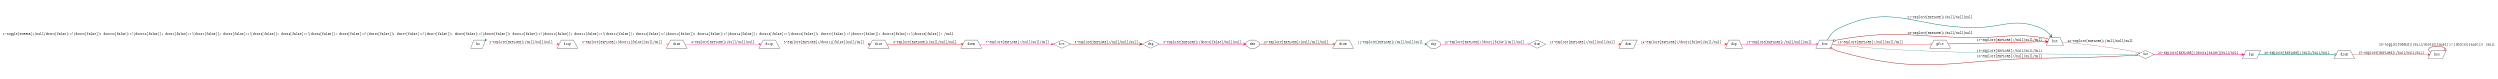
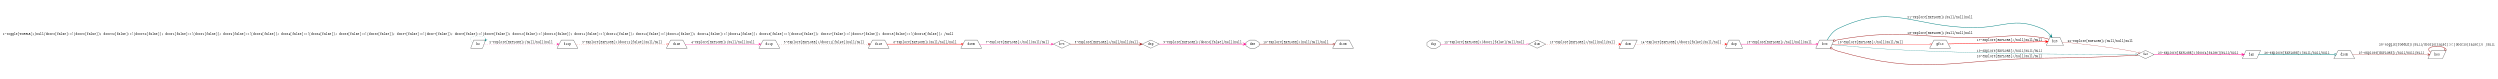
  digraph {
    fontname="Courier Prime"
    rankdir=LR
    node [fontname="Courier Prime" shape=trapezium]
    edge [arrowhead=vee color=brown fontname="Courier Prime" style=bold]
    b2 [shape=parallelogram]
    d12p
    d12m
    d11p
    d11m
    d28m
    b73 [shape=diamond]
    d6p [shape=diamond]
    d6m [shape=octagon]
    d16m
    d1p [shape=octagon]
    d1m [shape=diamond]
    d2m [shape=parallelogram]
    d2p
    b30 [shape=parallelogram]
    gf10
    b29
    d4m [shape=diamond]
    d4p [shape=parallelogram]
    d20m
    b60 [shape=parallelogram]
    b2 -> b2 [color=teal label="1-toggle[TOGGLE];/null/door0[false]:=!(door0[false]); door32[false]:=!(door32[false]); door1[false]:=!(door1[false]); door2[false]:=!(door2[false]); door4[false]:=!(door4[false]); door6[false]:=!(door6[false]); door7[false]:=!(door7[false]); door8[false]:=!(door8[false]); door10[false]:=!(door10[false]); door11[false]:=!(door11[false]); door12[false]:=!(door12[false]); door14[false]:=!(door14[false]); door16[false]:=!(door16[false]); door17[false]:=!(door17[false]); door18[false]:=!(door18[false]); /null" style=dotted]
    b2 -> d12p [color=deeppink label="2-explore[EXPLORE];/null/null/null" style=dotted]
    d12p -> d12m [arrowhead=odot color=red label="3-explore[EXPLORE];/door12[false]/null/null" style=dotted]
    d12m -> d11p [color=deeppink label="4-explore[EXPLORE];/null/null/null" style=solid]
    d11p -> d11m [label="5-explore[EXPLORE];/door11[false]/null/null" style=dotted]
    d11m -> d28m [arrowhead=odot color=red label="6-explore[EXPLORE];/null/null/null"]
    d28m -> b73 [color=deeppink label="7-explore[EXPLORE];/null/null/null" style=solid]
    b73 -> d6p [label="8-explore[EXPLORE];/null/null/null"]
    d6p -> d6m [color=deeppink label="9-explore[EXPLORE];/door6[false]/null/null"]
    d6m -> d16m [arrowhead=odot label="10-explore[EXPLORE];/null/null/null"]
-   d16m -> d1p [color=teal label="11-explore[EXPLORE];/null/null/null" style=dotted]
    d1p -> d1m [arrowhead=odot color=deeppink label="12-explore[EXPLORE];/door1[false]/null/null" style=solid]
    d1m -> d2m [color=red label="13-explore[EXPLORE];/null/null/null" style=dotted]
    d2m -> d2p [color=red label="14-explore[EXPLORE];/door2[false]/null/null" style=dotted]
    d2p -> b30 [arrowhead=odot color=deeppink label="15-explore[EXPLORE];/null/null/null"]
    b30 -> gf10 [arrowhead=odot color=red label="16-explore[EXPLORE];/null/null/null" style=solid]
    b30 -> b29 [color=teal label="21-explore[EXPLORE];/null/null/null"]
    b30 -> d4m [arrowhead=odot color=teal label="19-explore[EXPLORE];/null/null/null" style=solid]
    gf10 -> b29 [color=red label="17-explore[EXPLORE];/null/null/null"]
    b29 -> b30 [arrowhead=odot label="18-explore[EXPLORE];/null/null/null"]
    b29 -> d4m [arrowhead=odot label="22-explore[EXPLORE];/null/null/null" style=solid]
    d4m -> b30 [arrowhead=odot label="20-explore[EXPLORE];/null/null/null"]
    d4m -> d4p [color=deeppink label="25-explore[EXPLORE];/door4[false]/null/null"]
    d4p -> d20m [arrowhead=odot color=teal label="26-explore[EXPLORE];/null/null/null"]
    d20m -> b60 [label="27-explore[EXPLORE];/null/null/null" style=solid]
    b60 -> b60 [arrowhead=odot label="28-toggle[TOGGLE];/null/door20[false]:=!(door20[false]); /null"]
  }
